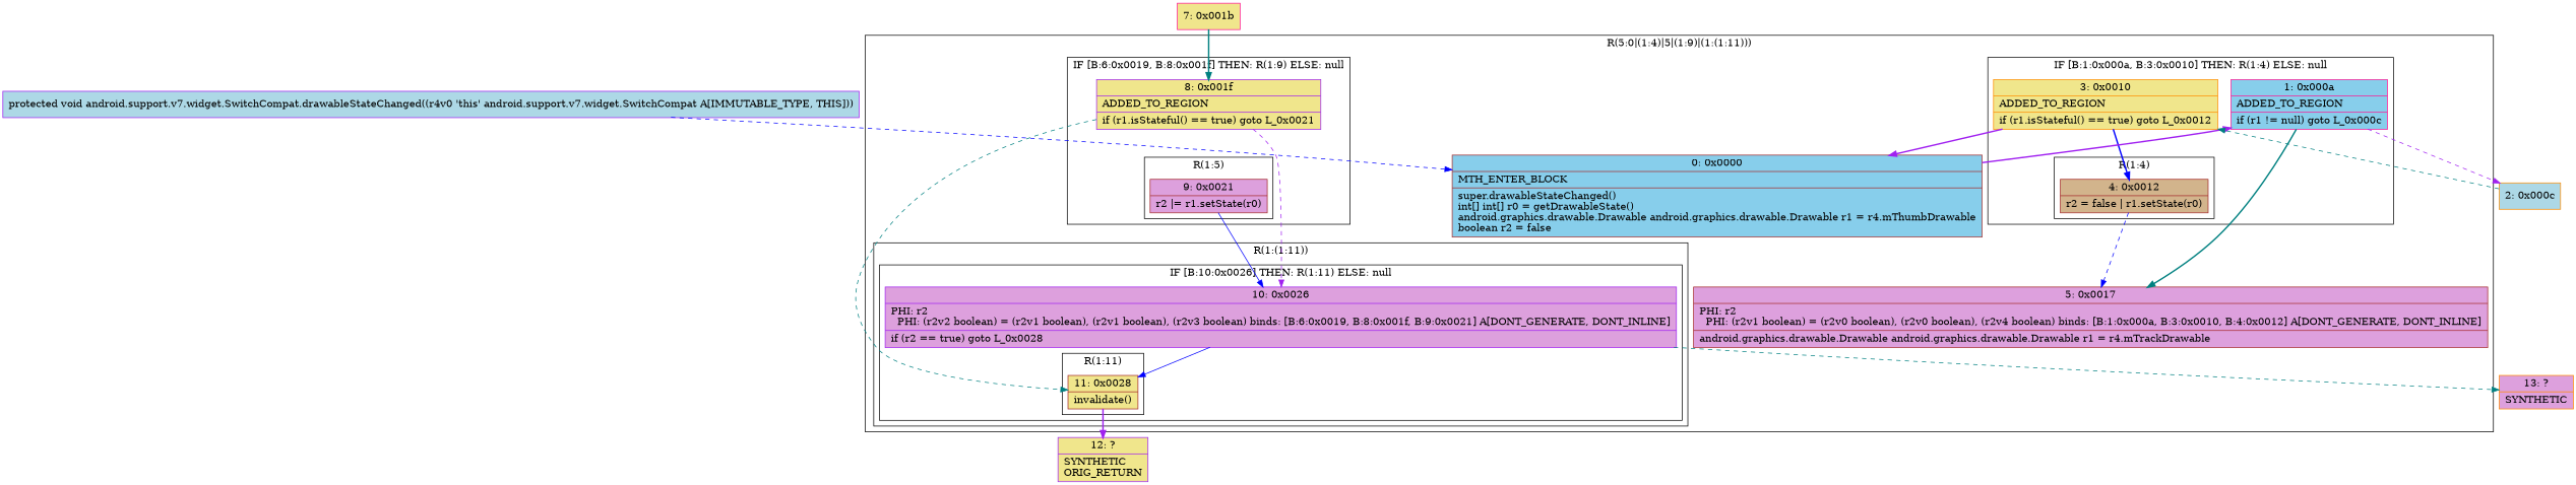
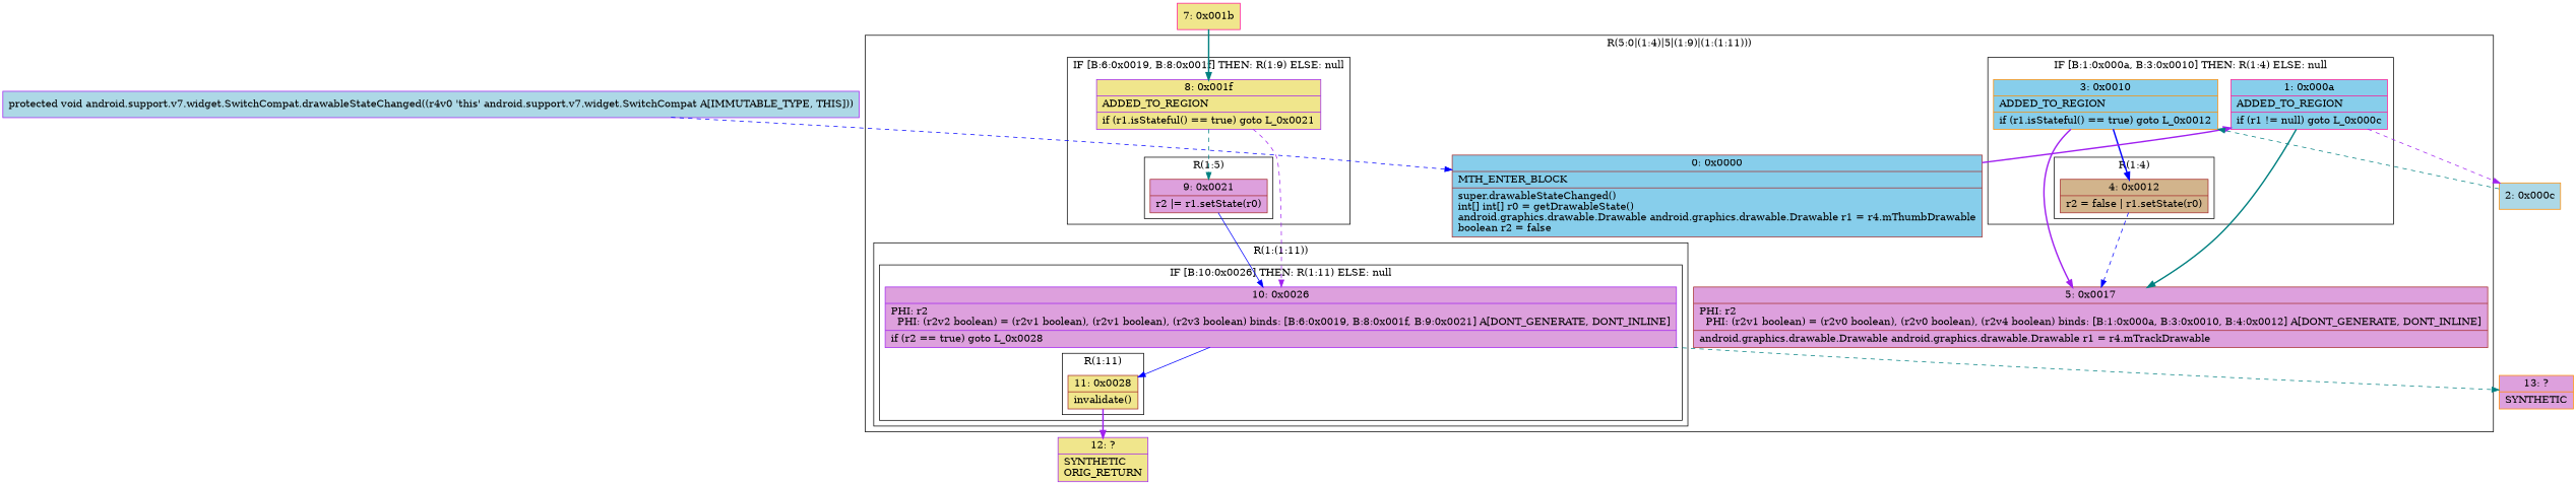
  digraph {
    node [color=brown fillcolor=plum shape=record style=filled]
    edge [color=blue style=dashed]
    n1 [fillcolor=tan label="{4\:\ 0x0012|r2 = false \| r1.setState(r0)\l}"]
    n2 [color=deeppink fillcolor=skyblue label="{1\:\ 0x000a|ADDED_TO_REGION\l|if (r1 != null) goto L_0x000c\l}"]
-   n3 [color=darkorange fillcolor=khaki label="{3\:\ 0x0010|ADDED_TO_REGION\l|if (r1.isStateful() == true) goto L_0x0012\l}"]
+   n3 [color=darkorange fillcolor=skyblue label="{3\:\ 0x0010|ADDED_TO_REGION\l|if (r1.isStateful() == true) goto L_0x0012\l}"]
    n4 [label="{9\:\ 0x0021|r2 \|= r1.setState(r0)\l}"]
    n5 [color=purple fillcolor=khaki label="{8\:\ 0x001f|ADDED_TO_REGION\l|if (r1.isStateful() == true) goto L_0x0021\l}"]
    n6 [fillcolor=khaki label="{11\:\ 0x0028|invalidate()\l}"]
    n7 [color=purple label="{10\:\ 0x0026|PHI: r2 \l  PHI: (r2v2 boolean) = (r2v1 boolean), (r2v1 boolean), (r2v3 boolean) binds: [B:6:0x0019, B:8:0x001f, B:9:0x0021] A[DONT_GENERATE, DONT_INLINE]\l|if (r2 == true) goto L_0x0028\l}"]
    n8 [fillcolor=skyblue label="{0\:\ 0x0000|MTH_ENTER_BLOCK\l|super.drawableStateChanged()\lint[] int[] r0 = getDrawableState()\landroid.graphics.drawable.Drawable android.graphics.drawable.Drawable r1 = r4.mThumbDrawable\lboolean r2 = false\l}"]
    n9 [label="{5\:\ 0x0017|PHI: r2 \l  PHI: (r2v1 boolean) = (r2v0 boolean), (r2v0 boolean), (r2v4 boolean) binds: [B:1:0x000a, B:3:0x0010, B:4:0x0012] A[DONT_GENERATE, DONT_INLINE]\l|android.graphics.drawable.Drawable android.graphics.drawable.Drawable r1 = r4.mTrackDrawable\l}"]
    n10 [color=darkorange fillcolor=lightblue label="{2\:\ 0x000c}"]
    n11 [color=purple fillcolor=khaki label="{12\:\ ?|SYNTHETIC\lORIG_RETURN\l}"]
    n12 [color=darkorange label="{13\:\ ?|SYNTHETIC\l}"]
    n13 [color=deeppink fillcolor=khaki label="{7\:\ 0x001b}"]
    n14 [color=purple fillcolor=lightblue label="{protected void android.support.v7.widget.SwitchCompat.drawableStateChanged((r4v0 'this' android.support.v7.widget.SwitchCompat A[IMMUTABLE_TYPE, THIS])) }"]
    subgraph cluster_1 {
      label="R(5:0|(1:4)|5|(1:9)|(1:(1:11)))"
      n8
      n9
      subgraph cluster_2 {
        label="IF [B:1:0x000a, B:3:0x0010] THEN: R(1:4) ELSE: null"
        n2
        n3
        subgraph cluster_3 {
          label="R(1:4)"
          n1
        }
      }
      subgraph cluster_4 {
        label="IF [B:6:0x0019, B:8:0x001f] THEN: R(1:9) ELSE: null"
        n5
        subgraph cluster_5 {
          label="R(1:5)"
          n4
        }
      }
      subgraph cluster_6 {
        label="R(1:(1:11))"
        subgraph cluster_7 {
          label="IF [B:10:0x0026] THEN: R(1:11) ELSE: null"
          n7
          subgraph cluster_8 {
            label="R(1:11)"
            n6
          }
        }
      }
    }
    n1 -> n9
    n2 -> n9 [color=teal style=bold]
    n2 -> n10 [color=purple]
    n3 -> n1 [style=bold]
-   n3 -> n8 [color=purple style=bold]
+   n3 -> n9 [color=purple style=bold]
    n4 -> n7 [style=solid]
-   n5 -> n6 [color=teal]
+   n5 -> n4 [color=teal]
    n5 -> n7 [color=purple]
    n6 -> n11 [color=purple style=bold]
    n7 -> n6 [style=solid]
    n7 -> n12 [color=teal]
    n8 -> n2 [color=purple style=bold]
    n10 -> n3 [color=teal]
    n13 -> n5 [color=teal style=bold]
    n14 -> n8
  }
